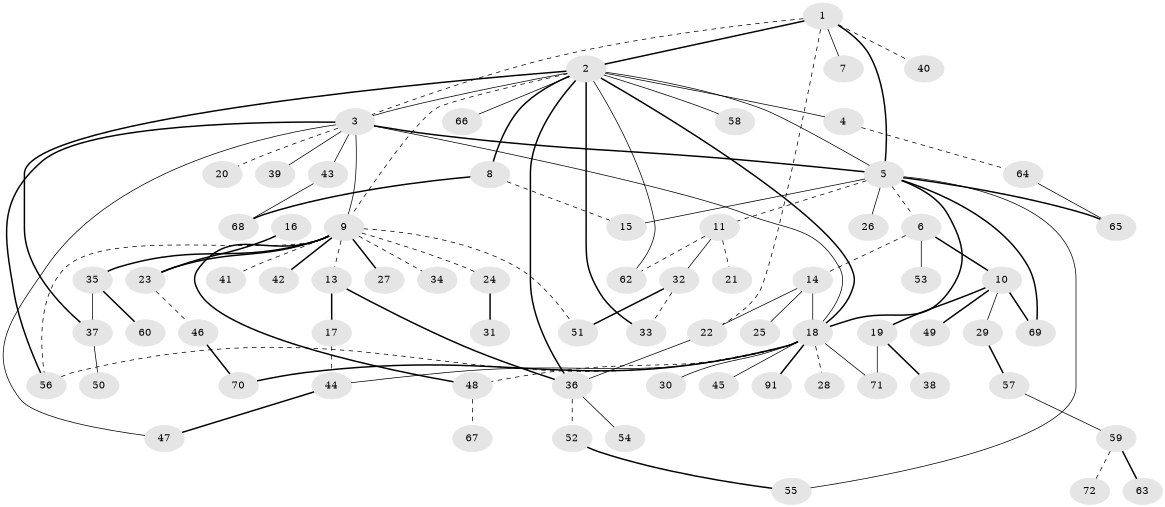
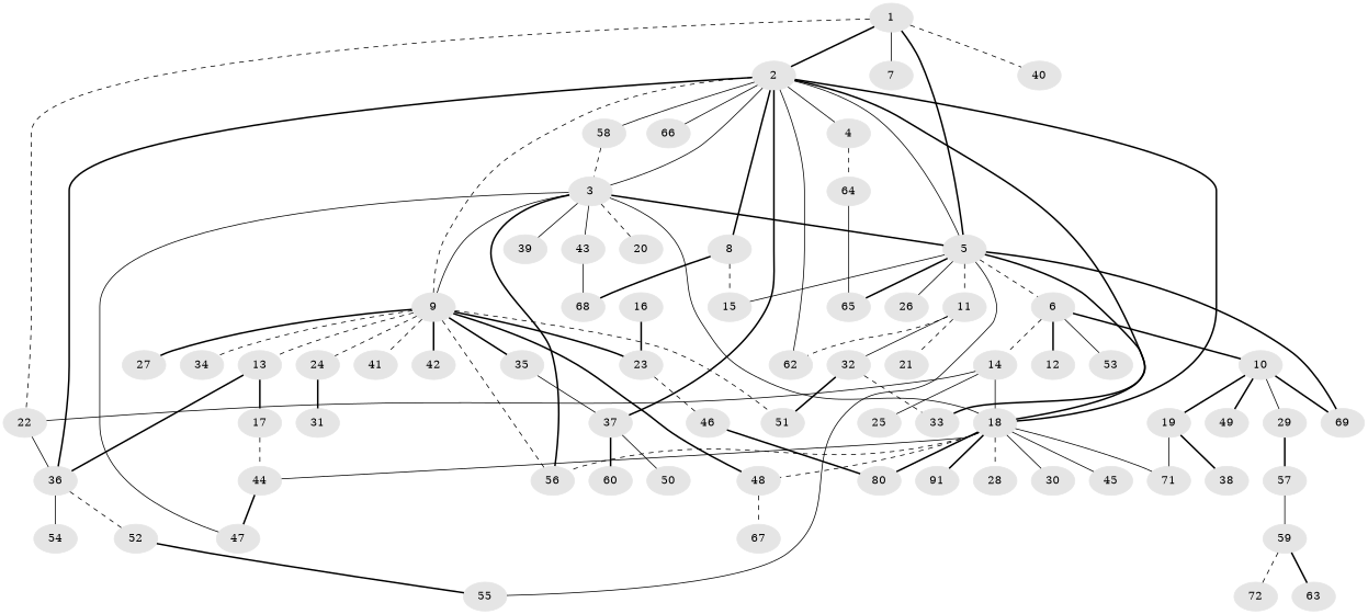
  graph {
    node [color=gray90 style=filled]
    edge [style=bold]
    1
    2
    3
    5
    7
    22
    40
    4
    8
    9
    18
    33
    36
    37
    58
    62
    66
    20
    39
    43
    47
    56
    6
    11
    15
    26
    55
    65
    69
    64
    68
    13
    23
    24
    27
    34
    35
    41
    42
    48
    51
    44
    28
    30
    45
    n46 [label=91]
-   70
+   70 [label=80]
    71
    52
    54
    50
    60
    10
+   12
    14
    53
    21
    32
    16
    19
    29
    49
    25
    17
    46
    31
    67
    38
    57
    59
    63
    72
    1 -- 2
-   1 -- 3 [style=dashed]
+   58 -- 3 [style=dashed]
    1 -- 5
    1 -- 7 [style=solid]
    1 -- 22 [style=dashed]
    1 -- 40 [style=dashed]
    2 -- 3 [style=solid]
    2 -- 5 [style=solid]
    2 -- 4 [style=solid]
    2 -- 8
    2 -- 9 [style=dashed]
    2 -- 18
    2 -- 33
    2 -- 36
    2 -- 37
    2 -- 58 [style=solid]
    2 -- 62 [style=solid]
    2 -- 66 [style=solid]
    3 -- 5
    3 -- 9 [style=solid]
    3 -- 18 [style=solid]
    3 -- 20 [style=dashed]
    3 -- 39 [style=solid]
    3 -- 43 [style=solid]
    3 -- 47 [style=solid]
    3 -- 56
    5 -- 18
    5 -- 6 [style=dashed]
    5 -- 11 [style=dashed]
    5 -- 15 [style=solid]
    5 -- 26 [style=solid]
    5 -- 55 [style=solid]
    5 -- 65
    5 -- 69
    22 -- 36 [style=solid]
    4 -- 64 [style=dashed]
    8 -- 15 [style=dashed]
    8 -- 68
    9 -- 56 [style=dashed]
    9 -- 13 [style=dashed]
    9 -- 23
    9 -- 24 [style=dashed]
    9 -- 27
    9 -- 34 [style=dashed]
    9 -- 35
    9 -- 41 [style=dashed]
    9 -- 42
    9 -- 48
    9 -- 51 [style=dashed]
    18 -- 56 [style=dashed]
    18 -- 48 [style=dashed]
    18 -- 44 [style=solid]
    18 -- 28 [style=dashed]
    18 -- 30 [style=solid]
    18 -- 45 [style=solid]
    18 -- n46
    18 -- 70
    18 -- 71 [style=solid]
    36 -- 52 [style=dashed]
    36 -- 54 [style=solid]
    37 -- 50 [style=solid]
-   35 -- 60
+   37 -- 60
    43 -- 68 [style=solid]
    6 -- 10
+   6 -- 12
    6 -- 14 [style=dashed]
    6 -- 53 [style=solid]
    11 -- 62 [style=dashed]
    11 -- 21 [style=dashed]
    11 -- 32 [style=solid]
    64 -- 65 [style=solid]
    13 -- 36
    13 -- 17
    23 -- 46 [style=dashed]
    24 -- 31
    35 -- 37 [style=solid]
    48 -- 67 [style=dashed]
    44 -- 47
    52 -- 55
    10 -- 69
    10 -- 19
    10 -- 29 [style=solid]
    10 -- 49
    14 -- 22 [style=solid]
    14 -- 18 [style=solid]
    14 -- 25 [style=solid]
    32 -- 33 [style=dashed]
    32 -- 51
    16 -- 23
    19 -- 71 [style=solid]
    19 -- 38
    29 -- 57
    17 -- 44 [style=dashed]
    46 -- 70
    57 -- 59 [style=solid]
    59 -- 63
    59 -- 72 [style=dashed]
  }
